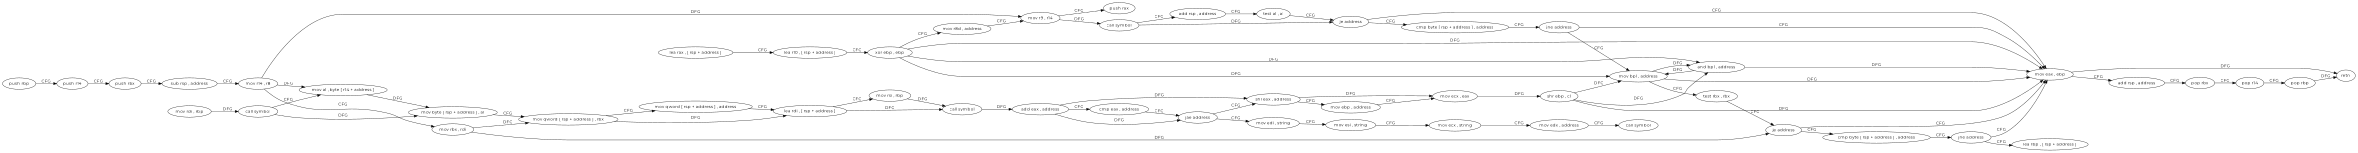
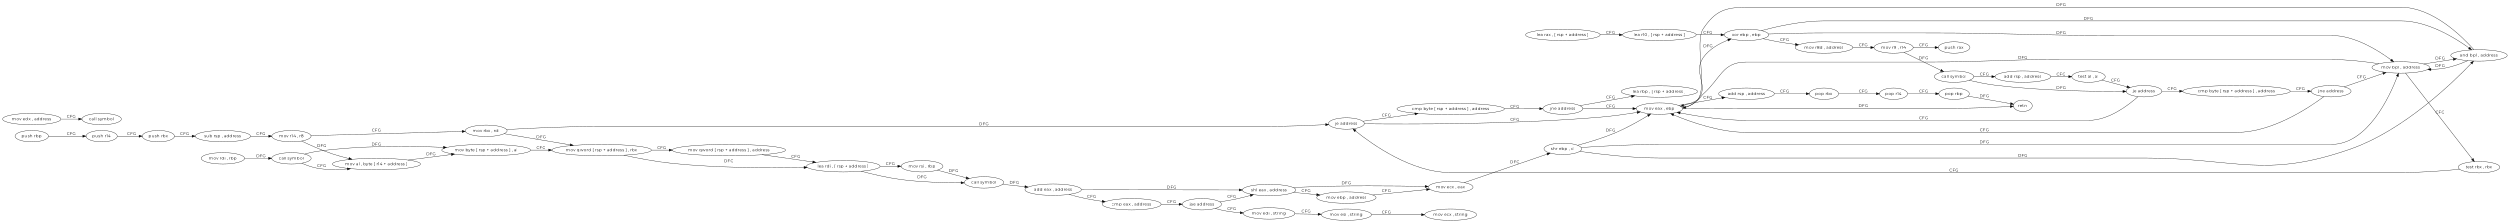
  digraph {
    fontname=Montserrat
    rankdir=LR
    node [fontname=Montserrat]
    edge [fontname=Montserrat]
    n1 [label="push rbp"]
    n2 [label="push r14"]
    n3 [label="push rbx"]
    n4 [label="sub rsp , address"]
    n5 [label="mov r14 , r8"]
    n6 [label="mov rbx , rdi"]
    n7 [label="mov r9 , r14"]
    n8 [label="mov al , byte [ r14 + address ]"]
    n9 [label="je address"]
    n10 [label="mov qword [ rsp + address ] , rbx"]
    n11 [label="push rax"]
    n12 [label="call symbol"]
    n13 [label="mov byte [ rsp + address ] , al"]
    n14 [label="lea rax , [ rsp + address ]"]
    n15 [label="lea r10 , [ rsp + address ]"]
    n16 [label="mov eax , ebp"]
    n17 [label="cmp byte [ rsp + address ] , address"]
    n18 [label="mov qword [ rsp + address ] , address"]
    n19 [label="lea rdi , [ rsp + address ]"]
    n20 [label="xor ebp , ebp"]
    n21 [label="mov r8d , address"]
    n22 [label="mov bpl , address"]
    n23 [label="and bpl , address"]
    n24 [label="add rsp , address"]
    n25 [label=retn]
    n26 [label="test rbx , rbx"]
    n27 [label="add rsp , address"]
    n28 [label="je address"]
    n29 [label="test al , al"]
    n30 [label="cmp byte [ rsp + address ] , address"]
    n31 [label="jne address"]
    n32 [label="pop rbx"]
    n33 [label="pop r14"]
    n34 [label="pop rbp"]
    n35 [label="jne address"]
    n36 [label="lea rbp , [ rsp + address ]"]
    n37 [label="mov rdi , rbp"]
    n38 [label="call symbol"]
    n39 [label="mov rsi , rbp"]
    n40 [label="call symbol"]
    n41 [label="add eax , address"]
    n42 [label="cmp eax , address"]
    n43 [label="jae address"]
    n44 [label="shl eax , address"]
    n45 [label="mov edi , string"]
    n46 [label="mov ebp , address"]
    n47 [label="mov ecx , eax"]
    n48 [label="mov esi , string"]
    n49 [label="mov ecx , string"]
    n50 [label="shr ebp , cl"]
    n51 [label="mov edx , address"]
    n52 [label="call symbol"]
    n1 -> n2 [label=CFG]
    n2 -> n3 [label=CFG]
    n3 -> n4 [label=CFG]
    n4 -> n5 [label=CFG]
    n5 -> n6 [label=CFG]
-   n5 -> n7 [label=DFG]
    n5 -> n8 [label=DFG]
    n6 -> n9 [label=DFG]
    n6 -> n10 [label=DFG]
    n7 -> n11 [label=CFG]
    n7 -> n12 [label=DFG]
    n8 -> n13 [label=DFG]
    n9 -> n16 [label=CFG]
    n9 -> n17 [label=CFG]
    n10 -> n18 [label=CFG]
    n10 -> n19 [label=DFG]
    n12 -> n27 [label=CFG]
    n12 -> n28 [label=DFG]
    n13 -> n10 [label=CFG]
    n14 -> n15 [label=CFG]
    n15 -> n20 [label=CFG]
    n16 -> n24 [label=CFG]
    n16 -> n25 [label=DFG]
    n17 -> n35 [label=CFG]
    n18 -> n19 [label=CFG]
    n19 -> n39 [label=CFG]
    n19 -> n40 [label=DFG]
-   n20 -> n16 [label=DFG]
+   n16 -> n20 [label=DFG]
    n20 -> n21 [label=CFG]
    n20 -> n22 [label=DFG]
    n20 -> n23 [label=DFG]
    n21 -> n7 [label=CFG]
    n22 -> n16 [label=DFG]
    n22 -> n23 [label=DFG]
    n22 -> n26 [label=CFG]
    n23 -> n16 [label=DFG]
    n23 -> n22 [label=DFG]
    n24 -> n32 [label=CFG]
    n26 -> n9 [label=CFG]
    n27 -> n29 [label=CFG]
    n28 -> n16 [label=CFG]
    n28 -> n30 [label=CFG]
    n29 -> n28 [label=CFG]
    n30 -> n31 [label=CFG]
    n31 -> n16 [label=CFG]
    n31 -> n22 [label=CFG]
    n32 -> n33 [label=CFG]
    n33 -> n34 [label=CFG]
    n34 -> n25 [label=DFG]
    n35 -> n16 [label=CFG]
    n35 -> n36 [label=CFG]
    n37 -> n38 [label=DFG]
    n38 -> n8 [label=CFG]
    n38 -> n13 [label=DFG]
    n39 -> n40 [label=DFG]
    n40 -> n41 [label=DFG]
    n41 -> n42 [label=CFG]
-   n41 -> n43 [label=DFG]
    n41 -> n44 [label=DFG]
    n42 -> n43 [label=CFG]
    n43 -> n44 [label=CFG]
    n43 -> n45 [label=CFG]
    n44 -> n46 [label=CFG]
    n44 -> n47 [label=DFG]
    n45 -> n48 [label=CFG]
    n46 -> n47 [label=CFG]
    n47 -> n50 [label=DFG]
    n48 -> n49 [label=CFG]
-   n49 -> n51 [label=CFG]
    n50 -> n16 [label=DFG]
    n50 -> n22 [label=DFG]
    n50 -> n23 [label=DFG]
    n51 -> n52 [label=CFG]
  }
